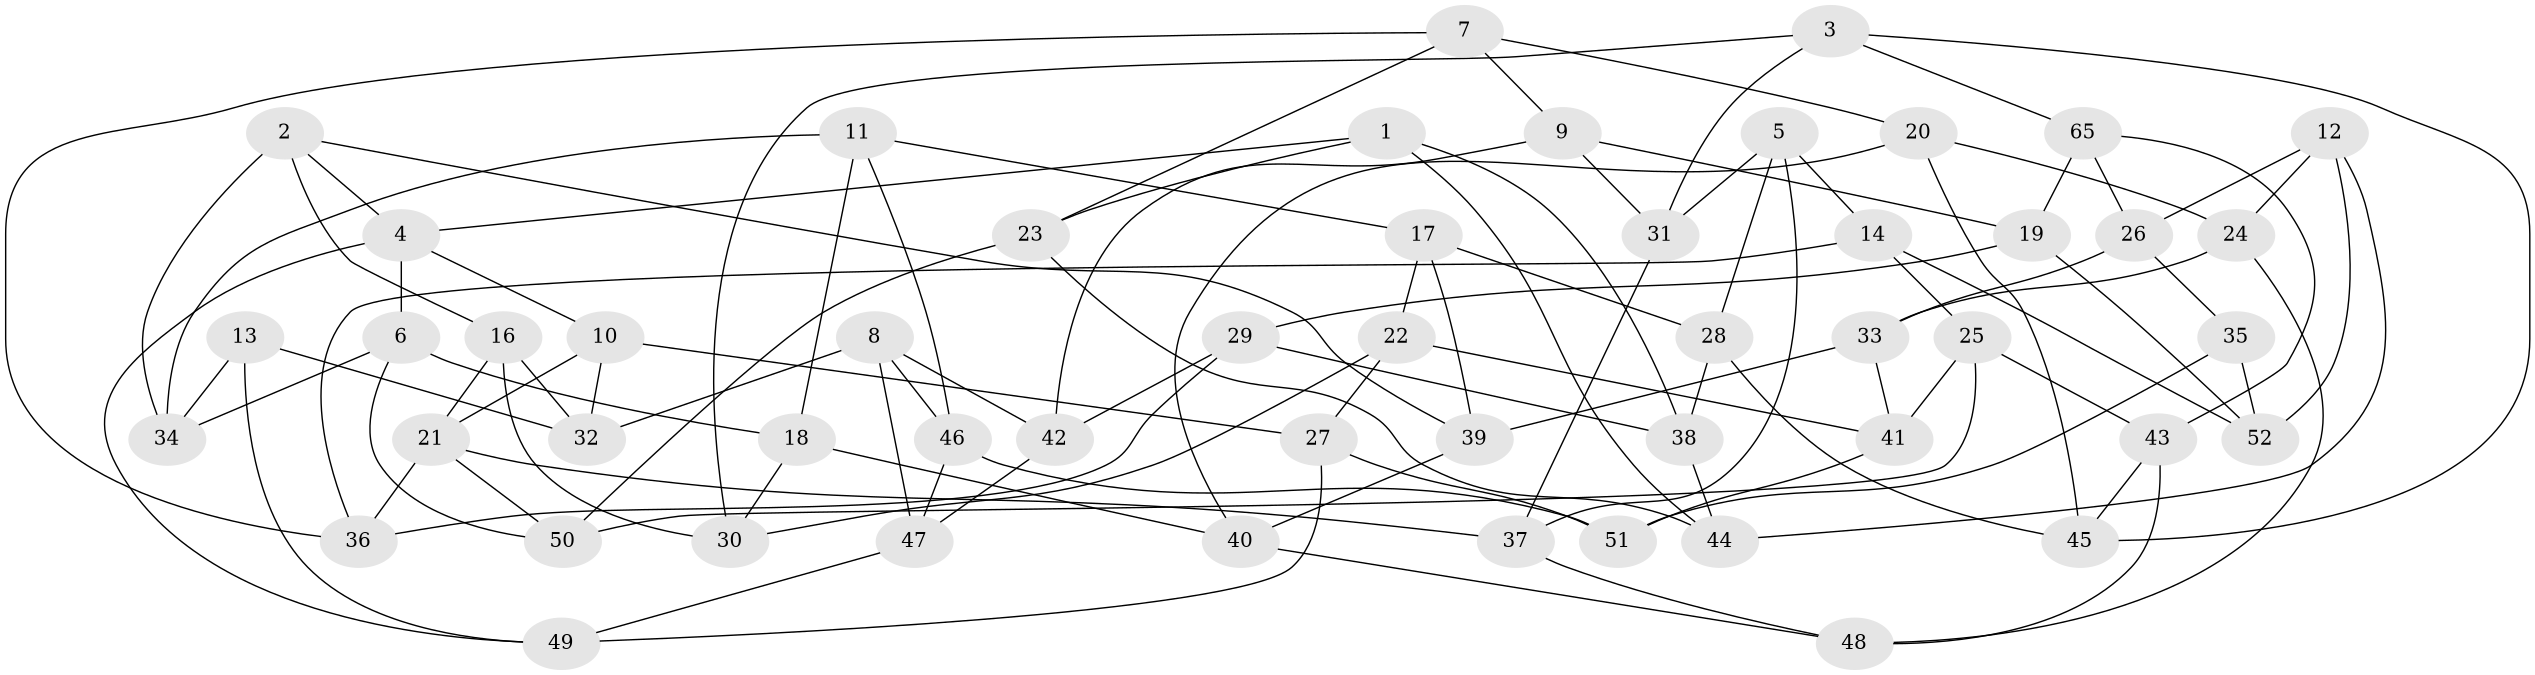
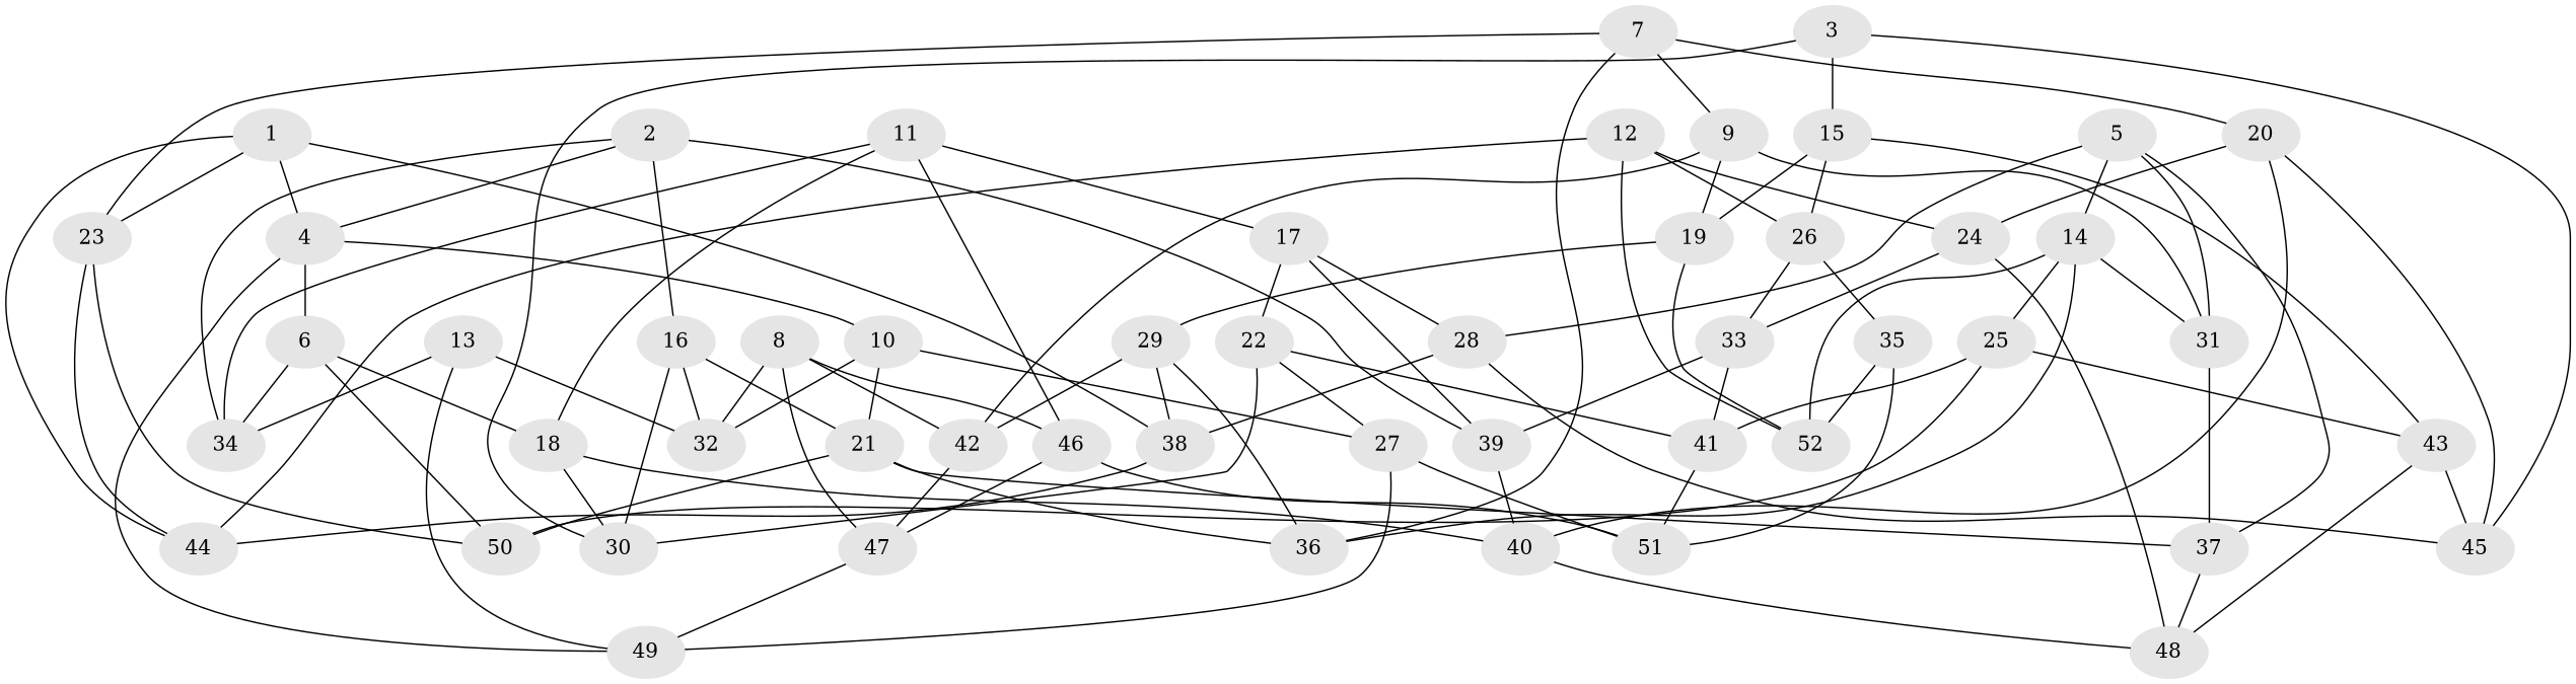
  graph {
    node [color=gray90 style=filled]
    1
    23
    38
    44
    4
    13
    34
    49
    32
    50
    2
    16
    39
    6
    10
    30
    21
    40
    3
-   15 [label=65]
+   15
    31
    45
    19
    26
    43
    37
    18
    27
    5
    14
    28
    36
    52
    25
    48
    7
    9
    20
    42
    24
    8
    46
    47
    51
    29
    11
    17
    22
    12
    33
    35
    41
    1 -- 23
    1 -- 38
    1 -- 44
    1 -- 4
    23 -- 44
    23 -- 50
    38 -- 44
    4 -- 49
    4 -- 6
    4 -- 10
    13 -- 34
    13 -- 49
    13 -- 32
    2 -- 4
    2 -- 34
    2 -- 16
    2 -- 39
    16 -- 32
    16 -- 30
    16 -- 21
    39 -- 40
    6 -- 34
    6 -- 50
    6 -- 18
    10 -- 32
    10 -- 21
    10 -- 27
    21 -- 50
    21 -- 37
    21 -- 36
    40 -- 48
    3 -- 30
    3 -- 15
-   3 -- 31
+   14 -- 31
    3 -- 45
    15 -- 19
    15 -- 26
    15 -- 43
    31 -- 37
    19 -- 52
    19 -- 29
    26 -- 33
    26 -- 35
    43 -- 45
    43 -- 48
    37 -- 48
    18 -- 30
    18 -- 40
    27 -- 49
    27 -- 51
    5 -- 31
    5 -- 37
    5 -- 14
    5 -- 28
    14 -- 36
    14 -- 52
    14 -- 25
    28 -- 38
    28 -- 45
    25 -- 50
    25 -- 43
    25 -- 41
    7 -- 23
    7 -- 36
    7 -- 9
    7 -- 20
    9 -- 31
    9 -- 19
    9 -- 42
    20 -- 40
    20 -- 45
    20 -- 24
    42 -- 47
    24 -- 48
    24 -- 33
    8 -- 32
    8 -- 42
    8 -- 46
    8 -- 47
    46 -- 47
    46 -- 51
    47 -- 49
    29 -- 38
    29 -- 36
    29 -- 42
    11 -- 34
    11 -- 18
    11 -- 46
    11 -- 17
    17 -- 39
    17 -- 28
    17 -- 22
    22 -- 30
    22 -- 27
    22 -- 41
    12 -- 44
    12 -- 26
    12 -- 52
    12 -- 24
    33 -- 39
    33 -- 41
    35 -- 52
    35 -- 51
    41 -- 51
  }
